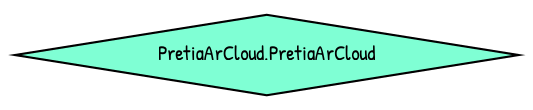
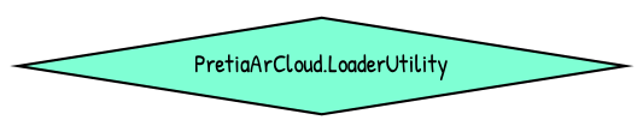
  digraph {
    rankdir=LR
    fontname="Patrick Hand"
-   n1 [color=black fillcolor=aquamarine fontname="Patrick Hand" fontsize=10 height=0.2 label="PretiaArCloud.PretiaArCloud" shape=diamond style=filled width=0.4]
+   n1 [color=black fillcolor=aquamarine fontname="Patrick Hand" fontsize=10 height=0.2 label="PretiaArCloud.LoaderUtility" shape=diamond style=filled width=0.4]
  }
